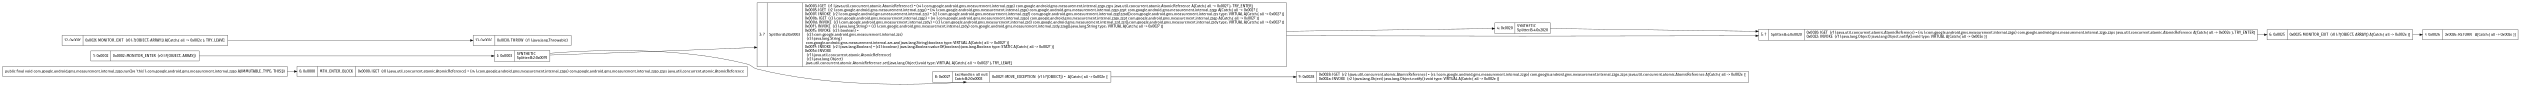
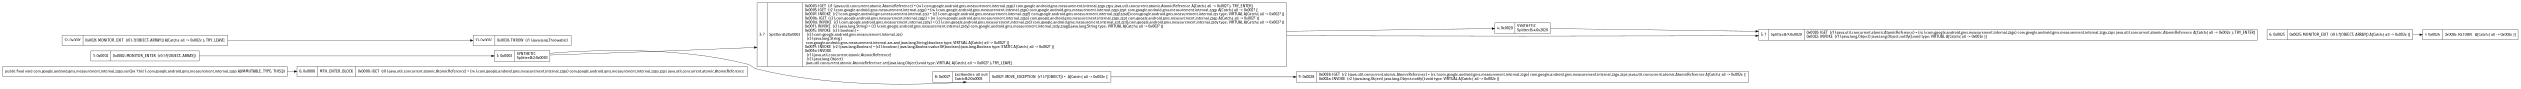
  digraph {
    fontname="Fira Sans"
    rankdir=LR
    node [fontname="Fira Sans" shape=record]
    edge [fontname="Fira Sans"]
    n1 [label="{0\:\ 0x0000|MTH_ENTER_BLOCK\l|0x0000: IGET  (r0 I:java.util.concurrent.atomic.AtomicReference) = (r4 I:com.google.android.gms.measurement.internal.zzgo) com.google.android.gms.measurement.internal.zzgo.zzps java.util.concurrent.atomic.AtomicReference \l}"]
    n2 [label="{1\:\ 0x0002|0x0002: MONITOR_ENTER  (r0 I:?[OBJECT, ARRAY]) \l}"]
-   n3 [label="{2\:\ 0x0003|SYNTHETIC\lSplitter:B:2:0x0093\l}"]
+   n3 [label="{2\:\ 0x0003|SYNTHETIC\lSplitter:B:2:0x0003\l}"]
    n4 [label="{3\:\ ?|Splitter:B:2:0x0003\l|0x0003: IGET  (r1 I:java.util.concurrent.atomic.AtomicReference) = (r4 I:com.google.android.gms.measurement.internal.zzgo) com.google.android.gms.measurement.internal.zzgo.zzps java.util.concurrent.atomic.AtomicReference A[Catch:\{ all \-\> 0x0027 \}, TRY_ENTER]\l0x0005: IGET  (r2 I:com.google.android.gms.measurement.internal.zzgp) = (r4 I:com.google.android.gms.measurement.internal.zzgo) com.google.android.gms.measurement.internal.zzgo.zzpt com.google.android.gms.measurement.internal.zzgp A[Catch:\{ all \-\> 0x0027 \}]\l0x0007: INVOKE  (r2 I:com.google.android.gms.measurement.internal.zzs) = (r2 I:com.google.android.gms.measurement.internal.zzgf) com.google.android.gms.measurement.internal.zzgf.zzad():com.google.android.gms.measurement.internal.zzs type: VIRTUAL A[Catch:\{ all \-\> 0x0027 \}]\l0x000b: IGET  (r3 I:com.google.android.gms.measurement.internal.zzgp) = (r4 I:com.google.android.gms.measurement.internal.zzgo) com.google.android.gms.measurement.internal.zzgo.zzpt com.google.android.gms.measurement.internal.zzgp A[Catch:\{ all \-\> 0x0027 \}]\l0x000d: INVOKE  (r3 I:com.google.android.gms.measurement.internal.zzdy) = (r3 I:com.google.android.gms.measurement.internal.zzd) com.google.android.gms.measurement.internal.zzd.zzr():com.google.android.gms.measurement.internal.zzdy type: VIRTUAL A[Catch:\{ all \-\> 0x0027 \}]\l0x0011: INVOKE  (r3 I:java.lang.String) = (r3 I:com.google.android.gms.measurement.internal.zzdy) com.google.android.gms.measurement.internal.zzdy.zzag():java.lang.String type: VIRTUAL A[Catch:\{ all \-\> 0x0027 \}]\l0x0015: INVOKE  (r2 I:boolean) = \l  (r2 I:com.google.android.gms.measurement.internal.zzs)\l  (r3 I:java.lang.String)\l com.google.android.gms.measurement.internal.zzs.zzo(java.lang.String):boolean type: VIRTUAL A[Catch:\{ all \-\> 0x0027 \}]\l0x0019: INVOKE  (r2 I:java.lang.Boolean) = (r2 I:boolean) java.lang.Boolean.valueOf(boolean):java.lang.Boolean type: STATIC A[Catch:\{ all \-\> 0x0027 \}]\l0x001d: INVOKE  \l  (r1 I:java.util.concurrent.atomic.AtomicReference)\l  (r2 I:java.lang.Object)\l java.util.concurrent.atomic.AtomicReference.set(java.lang.Object):void type: VIRTUAL A[Catch:\{ all \-\> 0x0027 \}, TRY_LEAVE]\l}"]
    n5 [label="{8\:\ 0x0027|ExcHandler: all null\lCatch:B:2:0x0003\l|0x0027: MOVE_EXCEPTION  (r1 I:?[OBJECT]) =  A[Catch:\{ all \-\> 0x002e \}]\l}"]
    n6 [label="{4\:\ 0x0020|SYNTHETIC\lSplitter:B:4:0x2020\l}"]
-   n7 [label="{5\:\ ?|Splitter:B:4:0x0020\l|0x0020: IGET  (r1 I:java.util.concurrent.atomic.AtomicReference) = (r4 I:com.google.android.gms.measurement.internal.zzgo) com.google.android.gms.measurement.internal.zzgo.zzps java.util.concurrent.atomic.AtomicReference A[Catch:\{ all \-\> 0x002e \}, TRY_ENTER]\l0x0022: INVOKE  (r1 I:java.lang.Object) java.lang.Object.notify():void type: VIRTUAL A[Catch:\{ all \-\> 0x002e \}]\l}"]
+   n7 [label="{5\:\ ?|Splitter:B:9:0x0020\l|0x0020: IGET  (r1 I:java.util.concurrent.atomic.AtomicReference) = (r4 I:com.google.android.gms.measurement.internal.zzgo) com.google.android.gms.measurement.internal.zzgo.zzps java.util.concurrent.atomic.AtomicReference A[Catch:\{ all \-\> 0x002e \}, TRY_ENTER]\l0x0022: INVOKE  (r1 I:java.lang.Object) java.lang.Object.notify():void type: VIRTUAL A[Catch:\{ all \-\> 0x002e \}]\l}"]
    n8 [label="{9\:\ 0x0028|0x0028: IGET  (r2 I:java.util.concurrent.atomic.AtomicReference) = (r4 I:com.google.android.gms.measurement.internal.zzgo) com.google.android.gms.measurement.internal.zzgo.zzps java.util.concurrent.atomic.AtomicReference A[Catch:\{ all \-\> 0x002e \}]\l0x002a: INVOKE  (r2 I:java.lang.Object) java.lang.Object.notify():void type: VIRTUAL A[Catch:\{ all \-\> 0x002e \}]\l}"]
    n9 [label="{6\:\ 0x0025|0x0025: MONITOR_EXIT  (r0 I:?[OBJECT, ARRAY]) A[Catch:\{ all \-\> 0x002e \}]\l}"]
    n10 [label="{7\:\ 0x0026|0x0026: RETURN   A[Catch:\{ all \-\> 0x002e \}]\l}"]
    n11 [label="{12\:\ 0x002f|0x002f: MONITOR_EXIT  (r0 I:?[OBJECT, ARRAY]) A[Catch:\{ all \-\> 0x002e \}, TRY_LEAVE]\l}"]
    n12 [label="{13\:\ 0x0030|0x0030: THROW  (r1 I:java.lang.Throwable) \l}"]
    n13 [label="{public final void com.google.android.gms.measurement.internal.zzgo.run((r4 'this' I:com.google.android.gms.measurement.internal.zzgo A[IMMUTABLE_TYPE, THIS])) }"]
    n2 -> n3
    n3 -> n4
    n3 -> n5
    n4 -> n6
    n4 -> n7
    n5 -> n8
    n6 -> n7
-   n7 -> n9
    n9 -> n10
    n11 -> n12
    n13 -> n1
  }
